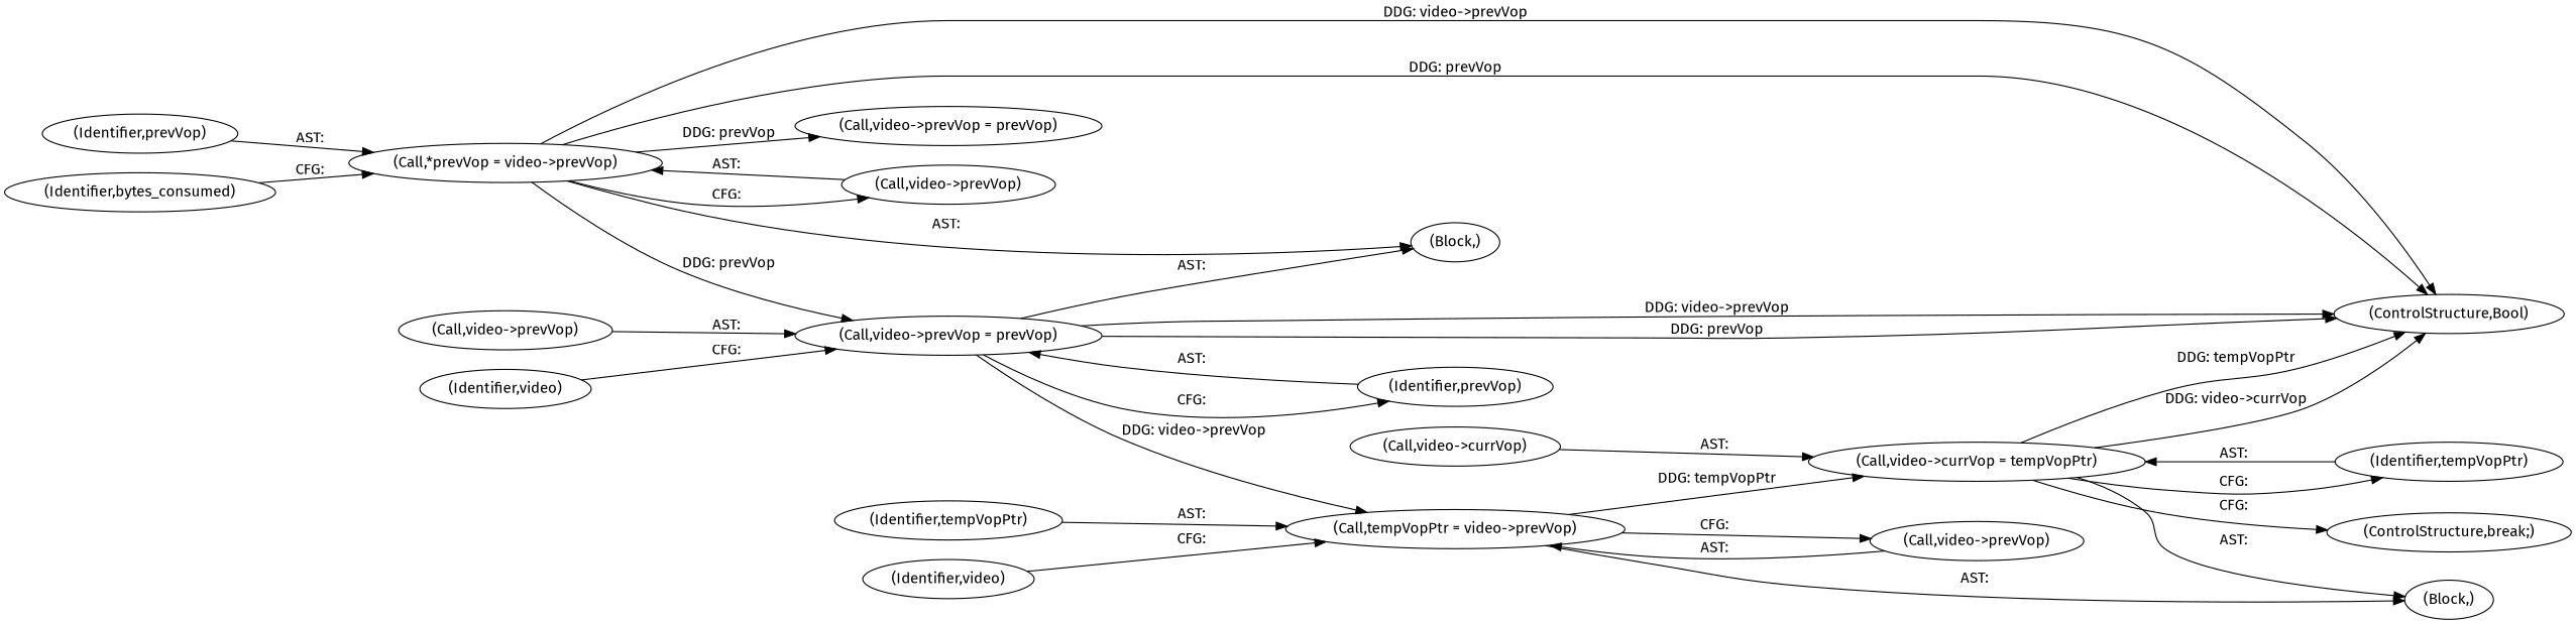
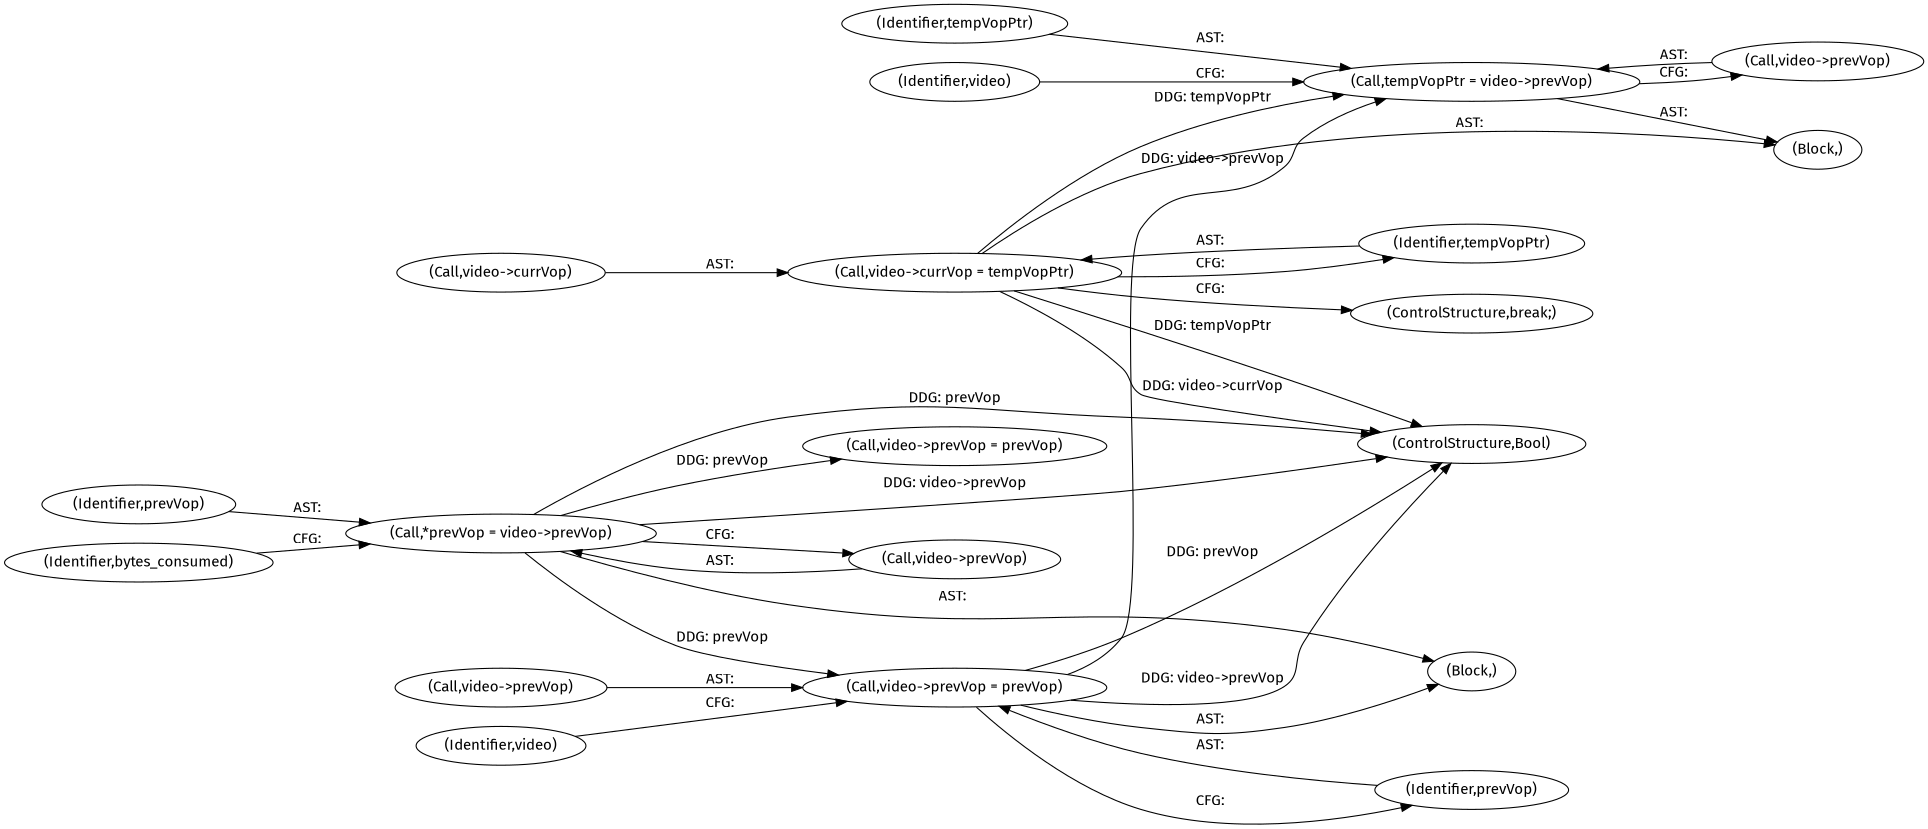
  digraph {
    fontname="Fira Sans"
    rankdir=LR
    node [fontname="Fira Sans"]
    edge [fontname="Fira Sans"]
    n1 [label="(Call,video->currVop = tempVopPtr)"]
    n2 [label="(Block,)"]
    n3 [label="(ControlStructure,Bool)"]
    n4 [label="(Identifier,tempVopPtr)"]
    n5 [label="(ControlStructure,break;)"]
    n6 [label="(Call,tempVopPtr = video->prevVop)"]
    n7 [label="(Call,video->prevVop)"]
    n8 [label="(Call,video->prevVop = prevVop)"]
    n9 [label="(Identifier,prevVop)"]
    n10 [label="(Block,)"]
    n11 [label="(Call,*prevVop = video->prevVop)"]
    n12 [label="(Call,video->prevVop)"]
    n13 [label="(Call,video->prevVop = prevVop)"]
    n14 [label="(Call,video->prevVop)"]
    n15 [label="(Identifier,prevVop)"]
    n16 [label="(Identifier,tempVopPtr)"]
    n17 [label="(Identifier,video)"]
    n18 [label="(Identifier,video)"]
    n19 [label="(Call,video->currVop)"]
    n20 [label="(Identifier,bytes_consumed)"]
    n1 -> n2 [label="AST: "]
    n1 -> n3 [label="DDG: video->currVop"]
    n1 -> n3 [label="DDG: tempVopPtr"]
    n1 -> n4 [label="CFG: "]
    n1 -> n5 [label="CFG: "]
    n4 -> n1 [label="AST: "]
-   n6 -> n1 [label="DDG: tempVopPtr"]
+   n1 -> n6 [label="DDG: tempVopPtr"]
    n6 -> n2 [label="AST: "]
    n6 -> n7 [label="CFG: "]
    n7 -> n6 [label="AST: "]
    n8 -> n3 [label="DDG: video->prevVop"]
    n8 -> n3 [label="DDG: prevVop"]
    n8 -> n6 [label="DDG: video->prevVop"]
    n8 -> n9 [label="CFG: "]
    n8 -> n10 [label="AST: "]
    n9 -> n8 [label="AST: "]
    n11 -> n3 [label="DDG: prevVop"]
    n11 -> n3 [label="DDG: video->prevVop"]
    n11 -> n8 [label="DDG: prevVop"]
    n11 -> n10 [label="AST: "]
    n11 -> n12 [label="CFG: "]
    n11 -> n13 [label="DDG: prevVop"]
    n12 -> n11 [label="AST: "]
    n14 -> n8 [label="AST: "]
    n15 -> n11 [label="AST: "]
    n16 -> n6 [label="AST: "]
    n17 -> n8 [label="CFG: "]
    n18 -> n6 [label="CFG: "]
    n19 -> n1 [label="AST: "]
    n20 -> n11 [label="CFG: "]
  }
